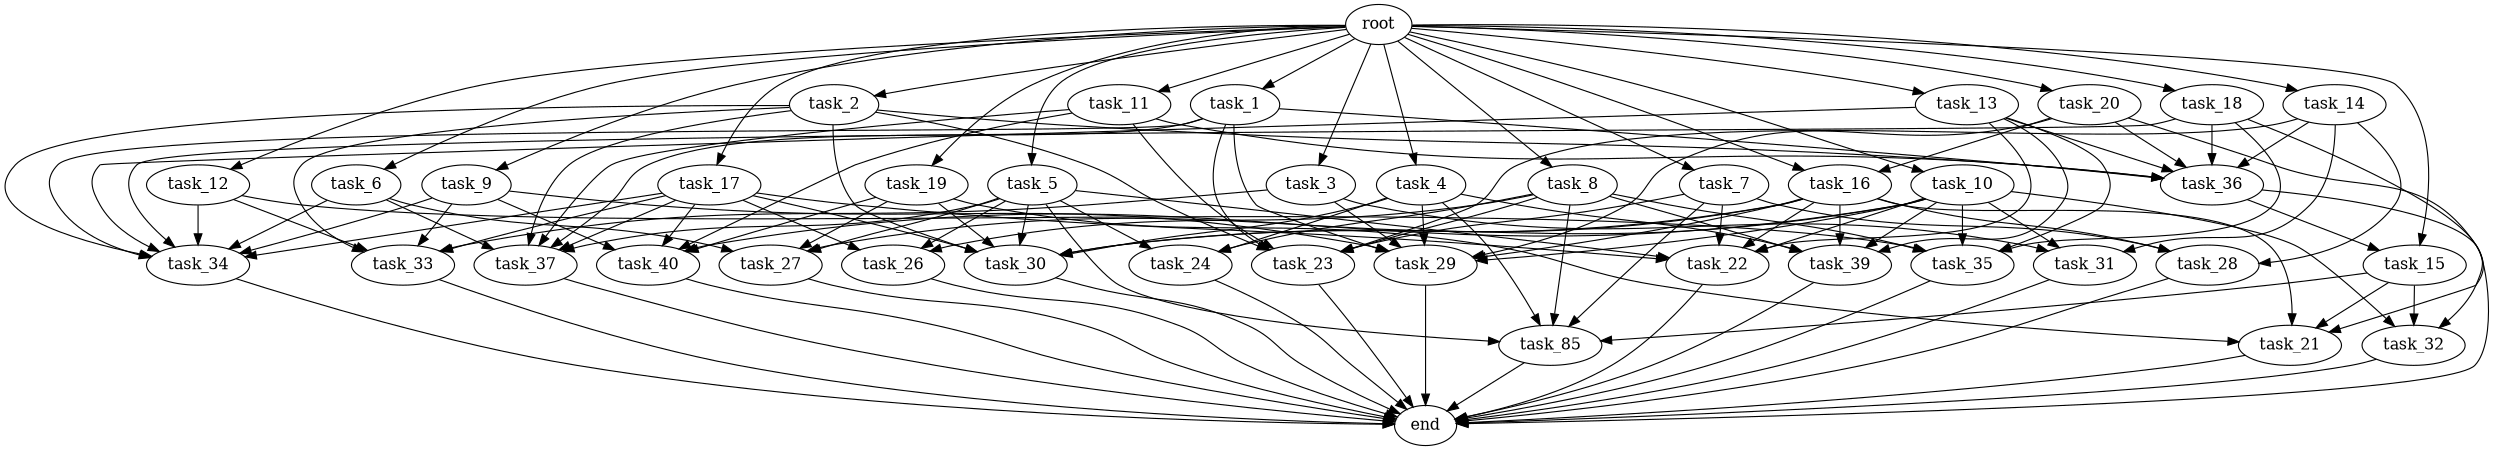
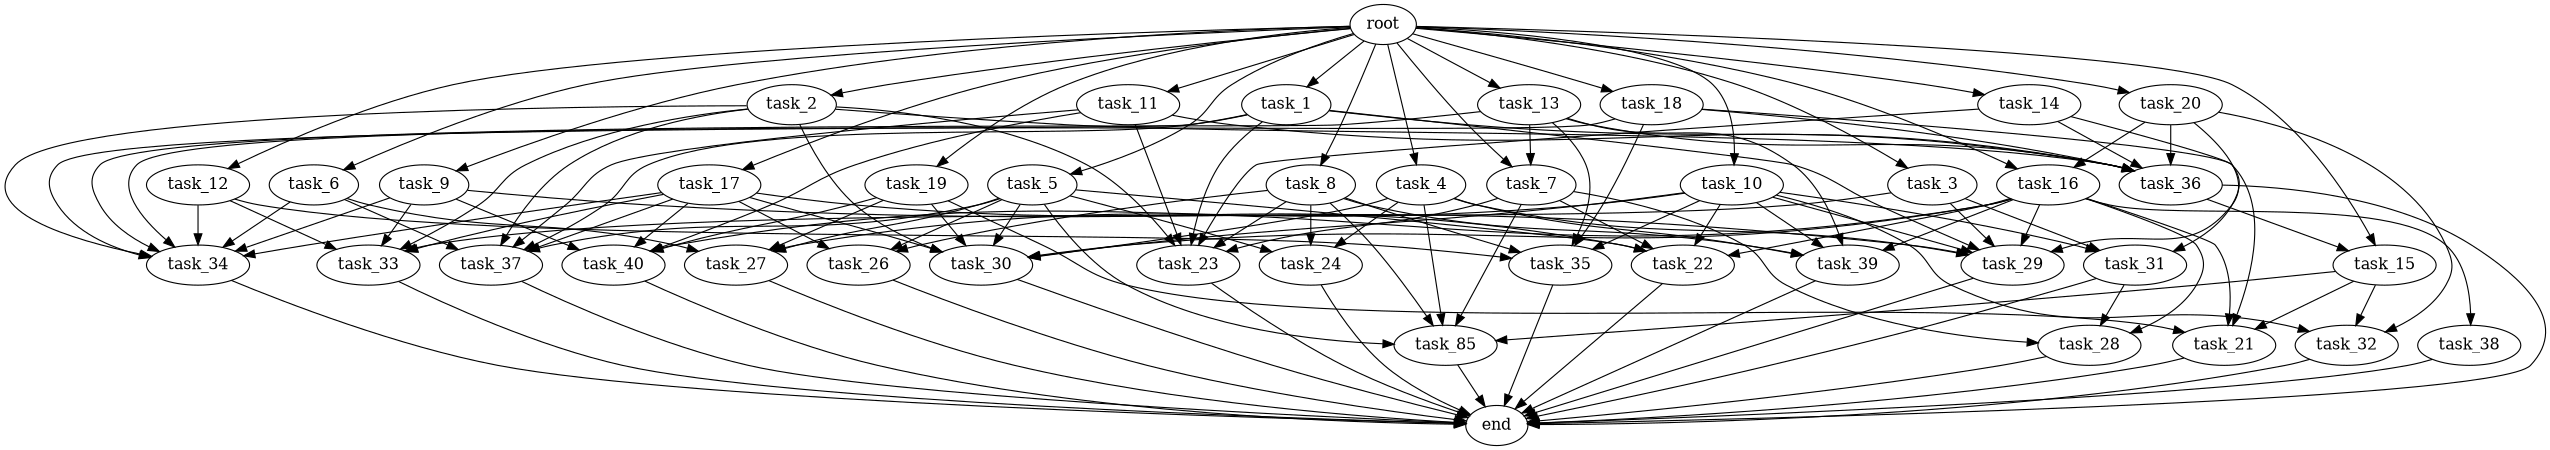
  digraph {
    root
    task_1
    task_2
    task_3
    task_4
    task_5
    task_6
    task_7
    task_8
    task_9
    task_10
    task_11
    task_12
    task_13
    task_14
    task_15
    task_16
    task_17
    task_18
    task_19
    task_20
    task_23
    task_29
    task_34
    task_36
    task_37
    task_30
    task_33
    task_31
    task_24
    n31 [label=task_85]
    task_39
    task_22
    task_26
    task_27
    task_28
    task_35
    task_40
    task_32
    task_21
+   task_38
    end
    root -> task_1
    root -> task_2
    root -> task_3
    root -> task_4
    root -> task_5
    root -> task_6
    root -> task_7
    root -> task_8
    root -> task_9
    root -> task_10
    root -> task_11
    root -> task_12
    root -> task_13
    root -> task_14
    root -> task_15
    root -> task_16
    root -> task_17
    root -> task_18
    root -> task_19
    root -> task_20
    task_1 -> task_23
    task_1 -> task_29
    task_1 -> task_34
    task_1 -> task_36
    task_1 -> task_37
    task_2 -> task_23
    task_2 -> task_34
    task_2 -> task_36
    task_2 -> task_37
    task_2 -> task_30
    task_2 -> task_33
    task_3 -> task_29
    task_3 -> task_33
    task_3 -> task_31
    task_4 -> task_29
    task_4 -> task_30
    task_4 -> task_24
    task_4 -> n31
    task_4 -> task_39
    task_5 -> task_37
    task_5 -> task_30
    task_5 -> task_24
    task_5 -> n31
    task_5 -> task_22
    task_5 -> task_26
    task_5 -> task_27
    task_6 -> task_34
    task_6 -> task_37
    task_6 -> task_27
    task_7 -> task_23
    task_7 -> n31
    task_7 -> task_22
    task_7 -> task_28
    task_8 -> task_23
    task_8 -> task_24
    task_8 -> n31
    task_8 -> task_39
    task_8 -> task_26
    task_8 -> task_35
    task_9 -> task_29
    task_9 -> task_34
    task_9 -> task_33
    task_9 -> task_40
    task_10 -> task_29
    task_10 -> task_30
    task_10 -> task_31
    task_10 -> task_39
    task_10 -> task_22
    task_10 -> task_35
    task_10 -> task_40
    task_10 -> task_32
    task_11 -> task_23
    task_11 -> task_36
    task_11 -> task_37
    task_11 -> task_40
    task_12 -> task_34
    task_12 -> task_33
    task_12 -> task_35
    task_13 -> task_34
    task_13 -> task_36
    task_13 -> task_39
-   task_13 -> task_22
+   task_13 -> task_7
    task_13 -> task_35
    task_14 -> task_23
    task_14 -> task_36
    task_14 -> task_31
-   task_14 -> task_28
+   task_31 -> task_28
    task_15 -> n31
    task_15 -> task_32
    task_15 -> task_21
    task_16 -> task_29
    task_16 -> task_30
    task_16 -> task_39
    task_16 -> task_22
    task_16 -> task_27
    task_16 -> task_28
    task_16 -> task_21
+   task_16 -> task_38
    task_17 -> task_34
    task_17 -> task_37
    task_17 -> task_30
    task_17 -> task_33
    task_17 -> task_22
    task_17 -> task_26
    task_17 -> task_40
    task_18 -> task_34
    task_18 -> task_36
    task_18 -> task_35
    task_18 -> task_21
    task_19 -> task_30
    task_19 -> task_27
    task_19 -> task_40
    task_19 -> task_21
    task_20 -> task_16
    task_20 -> task_29
    task_20 -> task_36
    task_20 -> task_32
    task_23 -> end
    task_29 -> end
    task_34 -> end
    task_36 -> task_15
    task_36 -> end
    task_37 -> end
    task_30 -> end
    task_33 -> end
    task_31 -> end
    task_24 -> end
    n31 -> end
    task_39 -> end
    task_22 -> end
    task_26 -> end
    task_27 -> end
    task_28 -> end
    task_35 -> end
    task_40 -> end
    task_32 -> end
    task_21 -> end
+   task_38 -> end
  }
